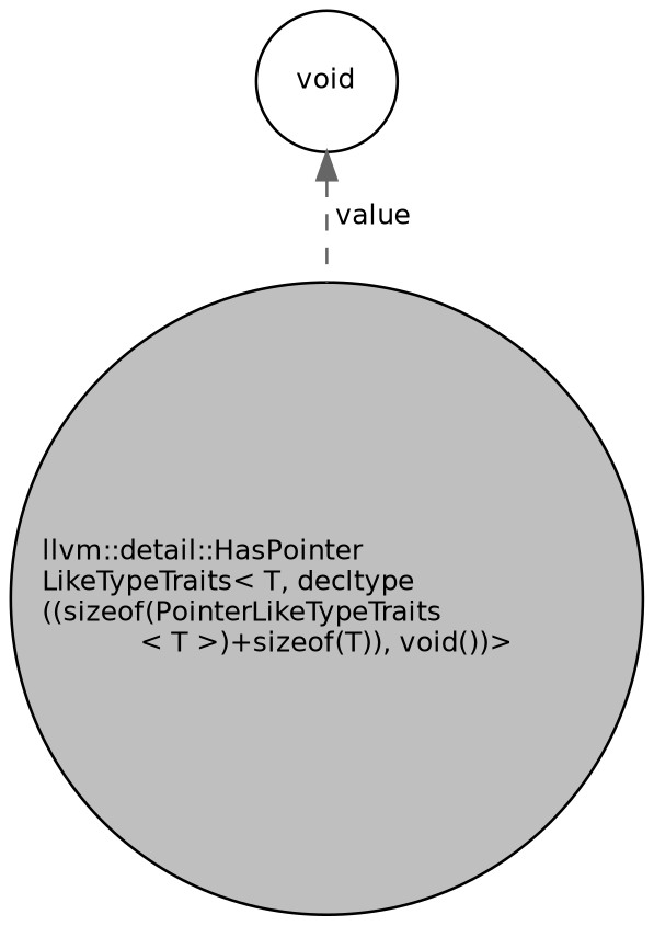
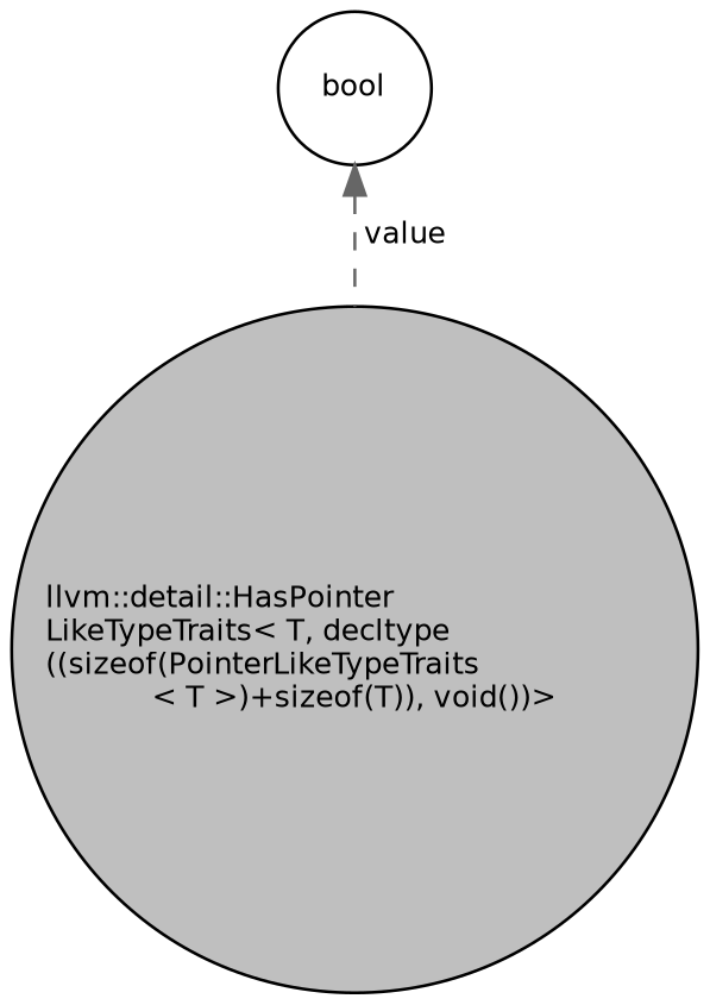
  digraph {
    node [color=black fontname=Helvetica fontsize=10 shape=circle]
    n1 [fillcolor=grey75 fontcolor=black height=0.2 label="llvm::detail::HasPointer\lLikeTypeTraits\< T, decltype\l((sizeof(PointerLikeTypeTraits\l\< T \>)+sizeof(T)), void())\>" style=filled width=0.4]
-   n2 [height=0.2 label=void width=0.4]
+   n2 [height=0.2 label=bool width=0.4]
    n2 -> n1 [color=gray40 dir=back fontname=Helvetica fontsize=10 label=" value" labelfontname=Helvetica labelfontsize=10 style=dashed]
  }
